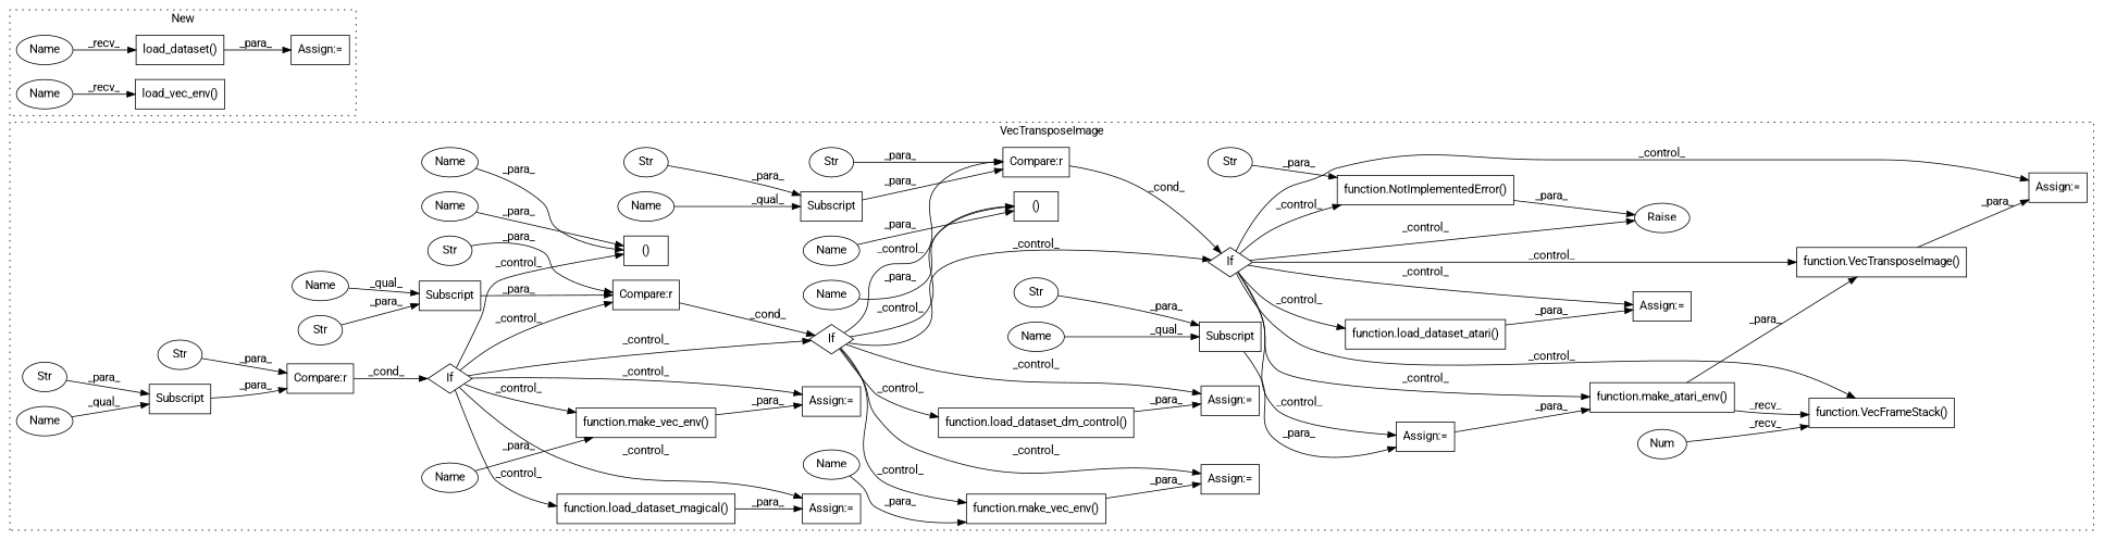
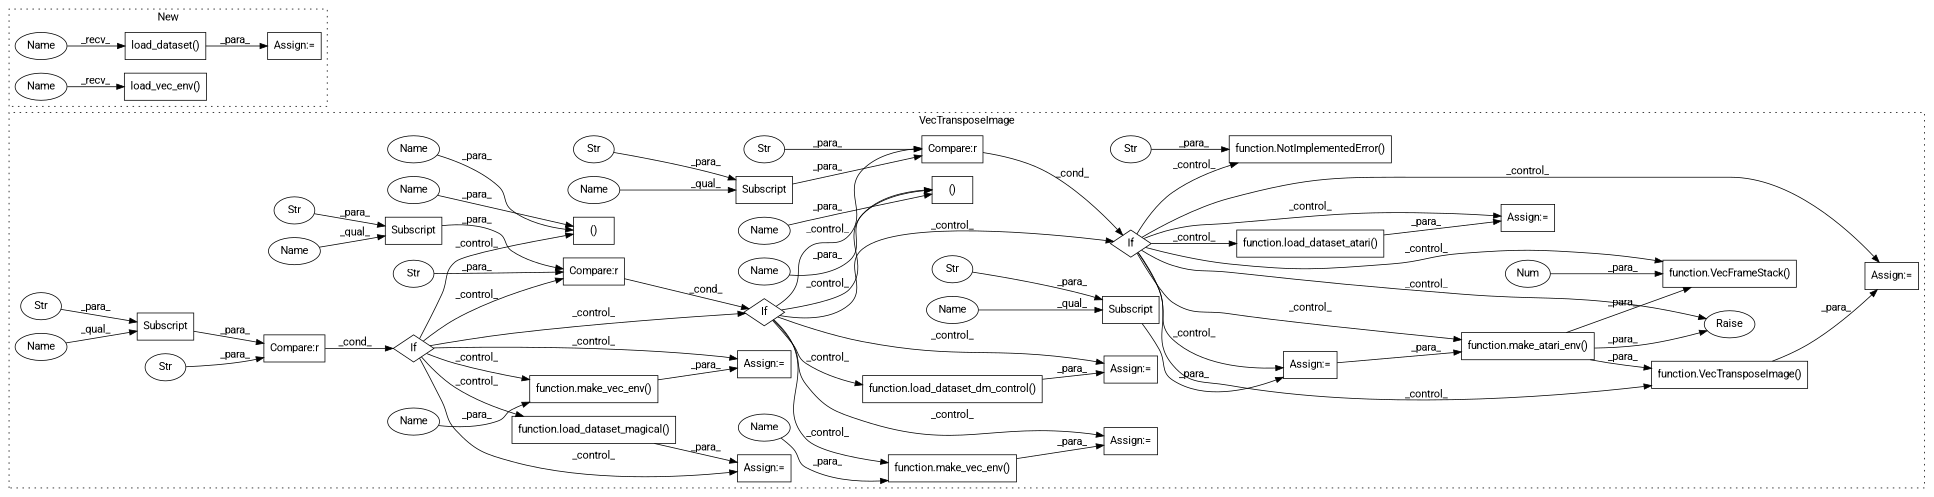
  digraph {
    fontname=Roboto
    rankdir=LR
    node [a=87 fontname=Roboto l=3 s=6285 shape=box]
    edge [fontname=Roboto]
    n1 [a=75 l="13,107" label="function.make_vec_env()" s="6432,6469"]
    n2 [a=96 label=If s=5987 shape=diamond]
    n3 [a=75 l="33,1" label="function.NotImplementedError()" s="6888,7017"]
    n4 [a=96 l=0 label=If shape=diamond]
    n5 [a=54 l=14 label="()" s=6064]
    n6 [a=96 l=0 label=If s=6586 shape=diamond]
    n7 [a=54 l=14 label="()" s=6362]
    n8 [a=66 l=96 label=Str s=6921 shape=ellipse]
    n9 [a=75 l=22 label="function.load_dataset_magical()" s=6081]
    n10 [a=75 l=20 label="function.load_dataset_atari()" s=6649]
    n11 [a=40 l=40 label="Compare:r" s=5990]
    n12 [a=66 l=9 label=Str s=6021 shape=ellipse]
    n13 [a=63 l="27,0" label=Subscript s="5990,0"]
    n14 [a=66 l=16 label=Str s=6000 shape=ellipse]
    n15 [a=63 l="27,0" label=Subscript s="6586,0"]
    n16 [a=66 l=16 label=Str s=6596 shape=ellipse]
    n17 [a=63 l="27,0" label=Subscript s="6285,0"]
    n18 [a=66 l=16 label=Str s=6295 shape=ellipse]
    n19 [a=63 l="25,0" label=Subscript s="6704,0"]
    n20 [a=66 l=14 label=Str s=6714 shape=ellipse]
    n21 [a=40 l=43 label="Compare:r"]
    n22 [a=66 l=12 label=Str s=6316 shape=ellipse]
    n23 [a=40 l=38 label="Compare:r" s=6586]
    n24 [a=66 l=7 label=Str s=6617 shape=ellipse]
    n25 [a=75 l="14,1" label="function.VecFrameStack()" s="6750,6806"]
    n26 [a=76 l=1 label=Num s=6805 shape=ellipse]
    n27 [a=75 l="18,1" label="function.VecTransposeImage()" s="6835,6862"]
    n28 [a=91 l=6 label=Raise s=6882 shape=ellipse]
    n29 [a=75 l="15,1" label="function.make_atari_env()" s="6764,6802"]
    n30 [a=68 label="Assign:=" s=6646]
    n31 [a=68 label="Assign:=" s=6832]
    n32 [a=68 label="Assign:=" s=6128]
    n33 [a=75 l=25 label="function.load_dataset_dm_control()" s=6379]
    n34 [a=68 label="Assign:=" s=6429]
    n35 [a=68 label="Assign:=" s=6701]
    n36 [a=68 l=17 label="Assign:=" s=6362]
    n37 [a=68 l=17 label="Assign:=" s=6064]
    n38 [a=75 l="13,107" label="function.make_vec_env()" s="6131,6168"]
    n39 [l=24 label=Name s=6445 shape=ellipse]
    n40 [l=24 label=Name s=6144 shape=ellipse]
    n41 [l=24 label=Name s=6040 shape=ellipse]
    n42 [l=24 label=Name s=6338 shape=ellipse]
    n43 [l=12 label=Name s=6066 shape=ellipse]
    n44 [l=12 label=Name s=6364 shape=ellipse]
    n45 [l=9 label=Name s=6586 shape=ellipse]
    n46 [l=9 label=Name s=5990 shape=ellipse]
    n47 [l=9 label=Name s=6704 shape=ellipse]
    n48 [l=9 label=Name shape=ellipse]
    n49 [a=75 l=23 label="load_vec_env()" s=5588]
    n50 [a=75 l=23 label="load_dataset()" s=5631]
    n51 [a=68 label="Assign:=" s=5628]
    n52 [l=8 label=Name s=5631 shape=ellipse]
    n53 [l=8 label=Name s=5588 shape=ellipse]
    subgraph cluster_1 {
      label=VecTransposeImage
      style=dotted
      n1
      n2
      n3
      n4
      n5
      n6
      n7
      n8
      n9
      n10
      n11
      n12
      n13
      n14
      n15
      n16
      n17
      n18
      n19
      n20
      n21
      n22
      n23
      n24
      n25
      n26
      n27
      n28
      n29
      n30
      n31
      n32
      n33
      n34
      n35
      n36
      n37
      n38
      n39
      n40
      n41
      n42
      n43
      n44
      n45
      n46
      n47
      n48
    }
    subgraph cluster_2 {
      label=New
      style=dotted
      n49
      n50
      n51
      n52
      n53
    }
    n1 -> n34 [label=_para_]
    n2 -> n4 [label=_control_]
    n2 -> n5 [label=_control_]
    n2 -> n9 [label=_control_]
    n2 -> n21 [label=_control_]
    n2 -> n32 [label=_control_]
    n2 -> n37 [label=_control_]
    n2 -> n38 [label=_control_]
-   n3 -> n28 [label=_para_]
+   n29 -> n28 [label=_para_]
    n4 -> n1 [label=_control_]
    n4 -> n6 [label=_control_]
    n4 -> n7 [label=_control_]
    n4 -> n23 [label=_control_]
    n4 -> n33 [label=_control_]
    n4 -> n34 [label=_control_]
    n4 -> n36 [label=_control_]
    n6 -> n3 [label=_control_]
    n6 -> n10 [label=_control_]
    n6 -> n25 [label=_control_]
    n6 -> n27 [label=_control_]
    n6 -> n28 [label=_control_]
    n6 -> n29 [label=_control_]
    n6 -> n30 [label=_control_]
    n6 -> n31 [label=_control_]
    n6 -> n35 [label=_control_]
    n8 -> n3 [label=_para_]
    n9 -> n37 [label=_para_]
    n10 -> n30 [label=_para_]
    n11 -> n2 [label=_cond_]
    n12 -> n11 [label=_para_]
    n13 -> n11 [label=_para_]
    n14 -> n13 [label=_para_]
    n15 -> n23 [label=_para_]
    n16 -> n15 [label=_para_]
    n17 -> n21 [label=_para_]
    n18 -> n17 [label=_para_]
    n19 -> n35 [label=_para_]
    n20 -> n19 [label=_para_]
    n21 -> n4 [label=_cond_]
    n22 -> n21 [label=_para_]
    n23 -> n6 [label=_cond_]
    n24 -> n23 [label=_para_]
-   n26 -> n25 [label=_recv_]
+   n26 -> n25 [label=_para_]
    n27 -> n31 [label=_para_]
-   n29 -> n25 [label=_recv_]
+   n29 -> n25 [label=_para_]
    n29 -> n27 [label=_para_]
    n33 -> n36 [label=_para_]
    n35 -> n29 [label=_para_]
    n38 -> n32 [label=_para_]
    n39 -> n1 [label=_para_]
    n40 -> n38 [label=_para_]
    n41 -> n5 [label=_para_]
    n42 -> n7 [label=_para_]
    n43 -> n5 [label=_para_]
    n44 -> n7 [label=_para_]
    n45 -> n15 [label=_qual_]
    n46 -> n13 [label=_qual_]
    n47 -> n19 [label=_qual_]
    n48 -> n17 [label=_qual_]
    n50 -> n51 [label=_para_]
    n52 -> n50 [label=_recv_]
    n53 -> n49 [label=_recv_]
  }
